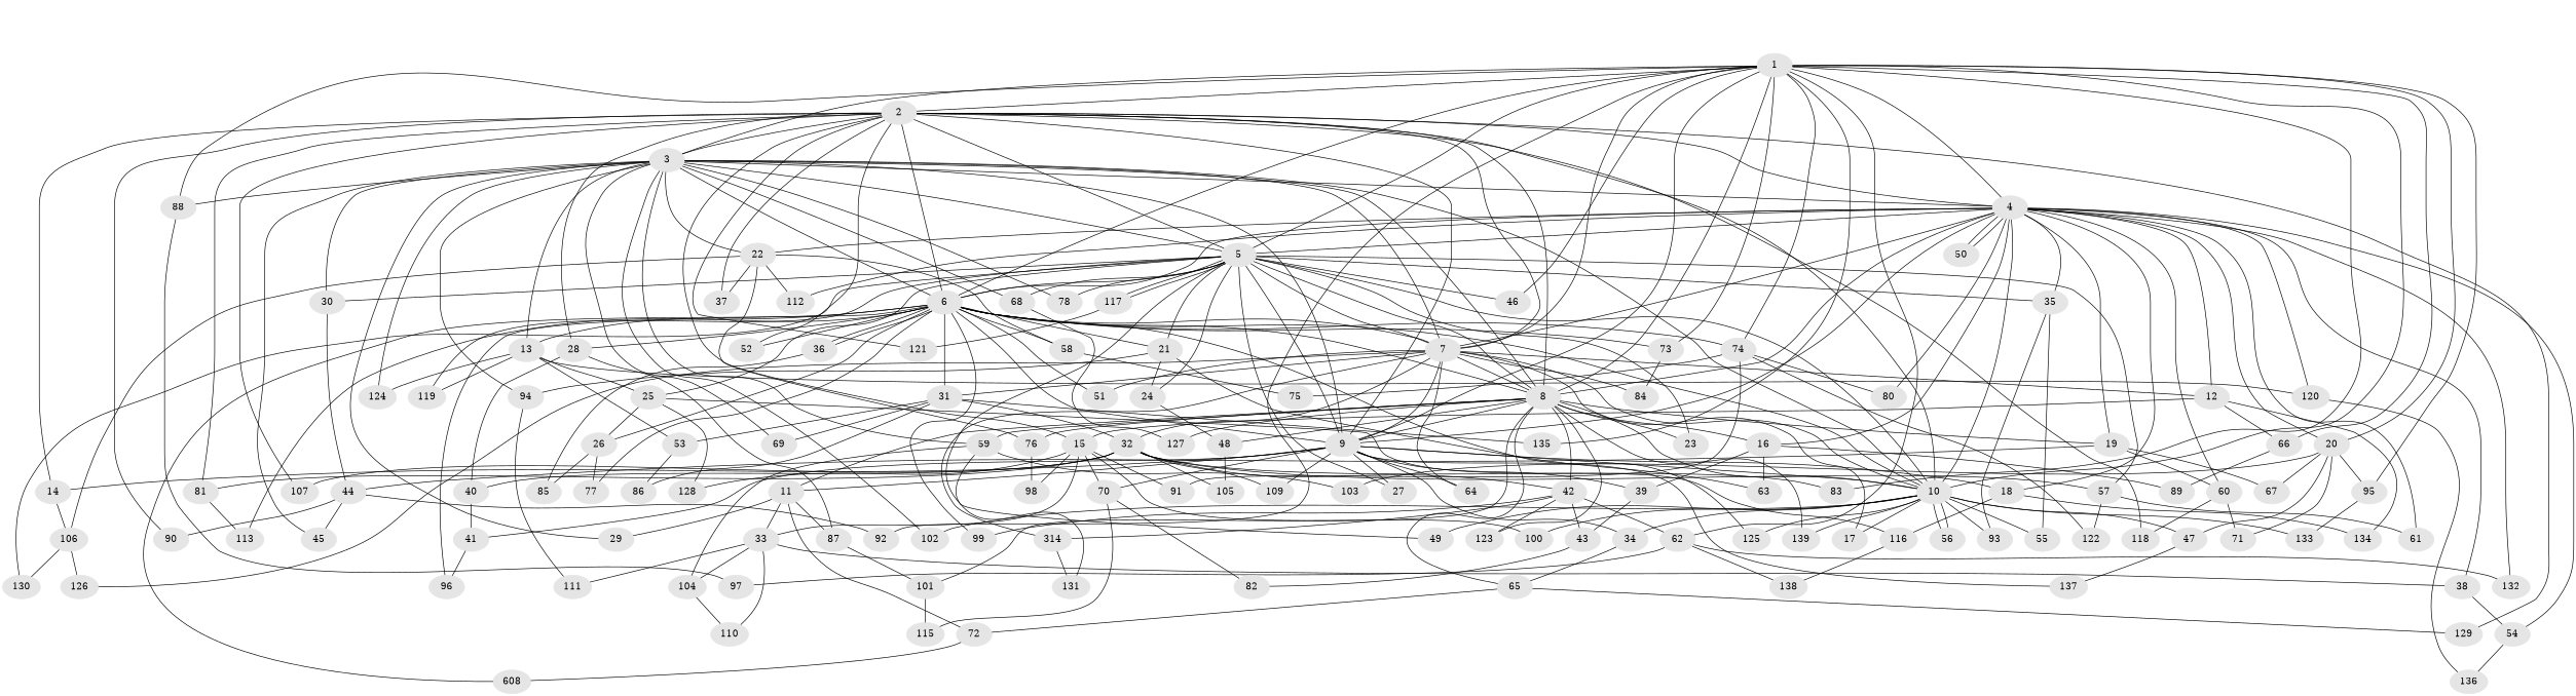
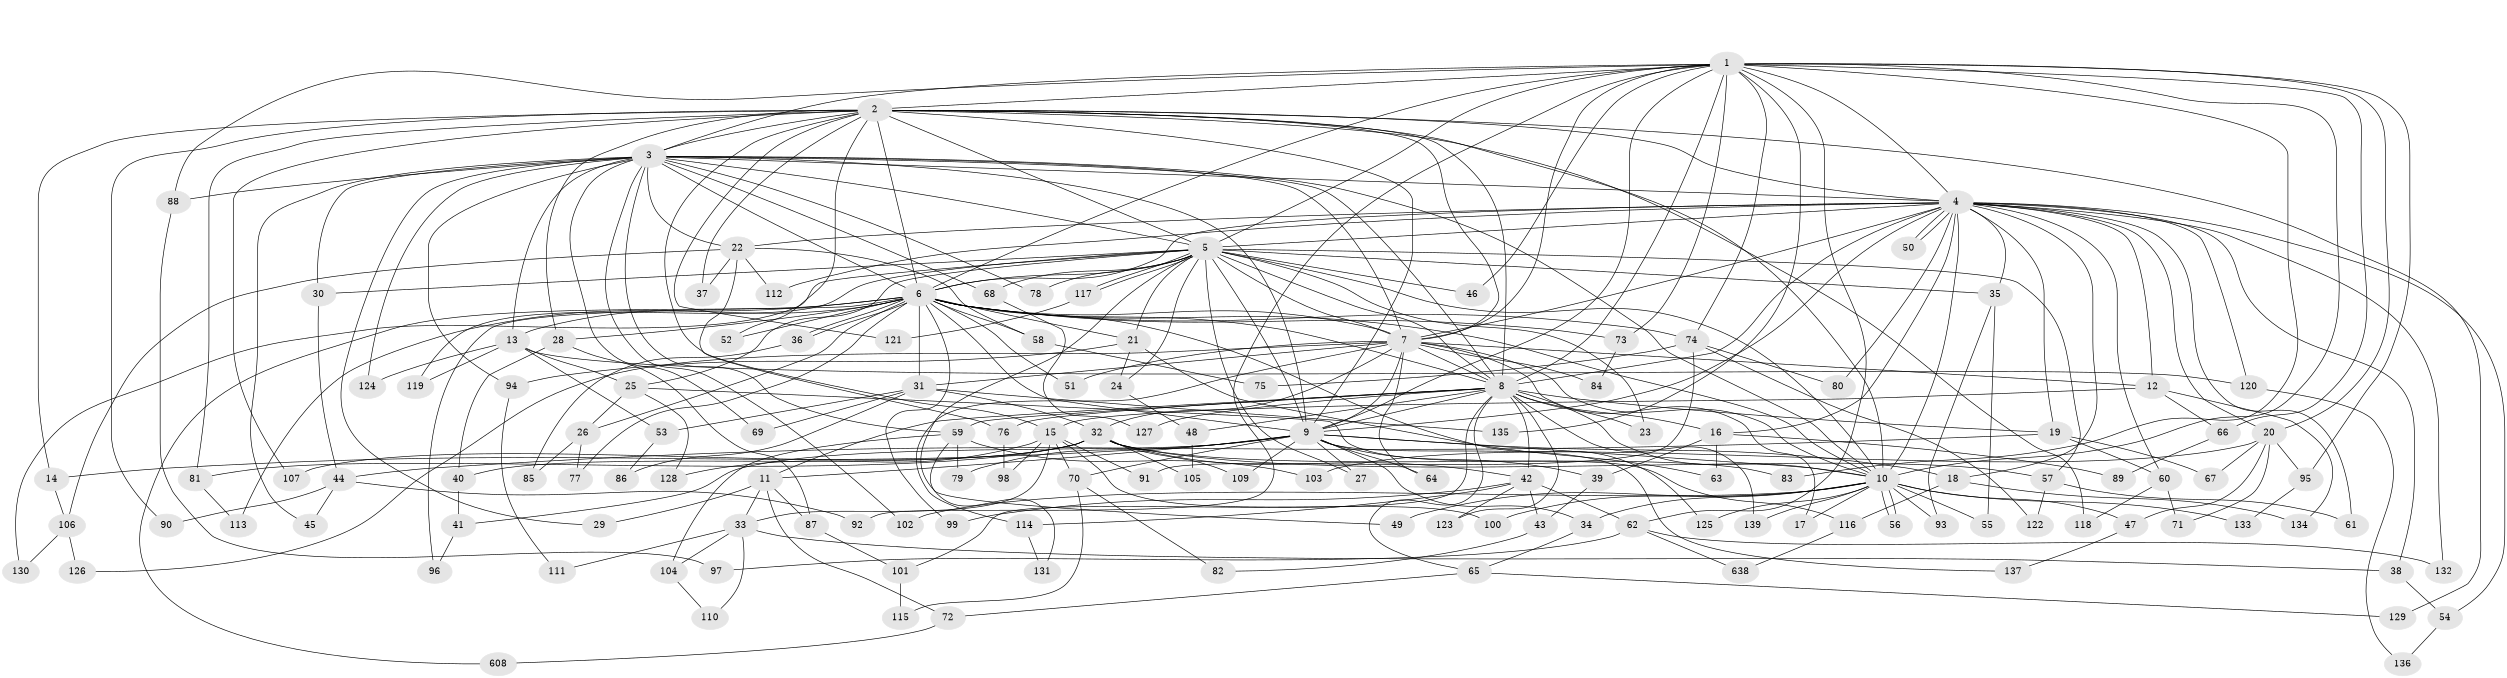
  graph {
    node [color=gray90 style=filled]
    1
    2
    3
    4
    5
    6
    7
    8
    9
    10
    20
    46
    62
    66
    73
    74
    83
    88
    92
    95
    135
    14
    15
    28
    37
    52
    81
    90
    107
    118
    121
    129
    13
    22
    29
    30
    45
    59
    68
    69
    78
    94
    102
    124
    12
    16
    18
    19
    35
    38
    50
    54
    60
    61
    80
    112
    120
    132
    21
    23
    24
    25
    27
    49
    57
    117
    119
    130
    26
    31
    36
    51
    58
    77
    96
    99
    n77 [label=608]
    113
    125
    17
    32
    64
    84
-   114 [label=314]
+   114
    126
    11
    42
    48
    65
    76
    101
    123
    127
    139
    34
    39
    41
    70
+   79
    109
    137
    47
    55
    56
    93
    100
    133
    67
    71
    103
    97
-   138
+   138 [label=638]
    89
    91
    122
    75
    106
    33
    98
    128
    87
    40
    53
    44
    104
    131
    111
    134
    63
    116
    136
    85
    86
    105
    72
    43
    115
    82
    110
    1 -- 2
    1 -- 3
    1 -- 4
    1 -- 5
    1 -- 6
    1 -- 7
    1 -- 8
    1 -- 9
    1 -- 10
    1 -- 20
    1 -- 46
    1 -- 62
    1 -- 66
    1 -- 73
    1 -- 74
    1 -- 83
    1 -- 88
    1 -- 92
    1 -- 95
    1 -- 135
    2 -- 3
    2 -- 4
    2 -- 5
    2 -- 6
    2 -- 7
    2 -- 8
    2 -- 9
    2 -- 10
    2 -- 14
    2 -- 15
    2 -- 28
    2 -- 37
    2 -- 52
    2 -- 81
    2 -- 90
    2 -- 107
    2 -- 118
    2 -- 121
    2 -- 129
    3 -- 4
    3 -- 5
    3 -- 6
    3 -- 7
    3 -- 8
    3 -- 9
    3 -- 10
    3 -- 88
    3 -- 13
    3 -- 22
    3 -- 29
    3 -- 30
    3 -- 45
    3 -- 59
    3 -- 68
    3 -- 69
    3 -- 78
    3 -- 94
    3 -- 102
    3 -- 124
    4 -- 5
    4 -- 6
    4 -- 7
    4 -- 8
    4 -- 9
    4 -- 10
    4 -- 20
    4 -- 22
    4 -- 12
    4 -- 16
    4 -- 18
    4 -- 19
    4 -- 35
    4 -- 38
    4 -- 50
    4 -- 50
    4 -- 54
    4 -- 60
    4 -- 61
    4 -- 80
    4 -- 112
    4 -- 120
    4 -- 132
    5 -- 6
    5 -- 7
    5 -- 8
    5 -- 9
    5 -- 10
    5 -- 46
    5 -- 30
    5 -- 68
    5 -- 78
    5 -- 35
    5 -- 21
    5 -- 23
    5 -- 24
    5 -- 25
    5 -- 27
    5 -- 49
    5 -- 57
    5 -- 117
    5 -- 117
    5 -- 119
    5 -- 130
    6 -- 7
    6 -- 8
    6 -- 9
    6 -- 10
    6 -- 73
    6 -- 74
    6 -- 28
    6 -- 52
    6 -- 13
    6 -- 21
    6 -- 26
    6 -- 31
    6 -- 36
    6 -- 36
    6 -- 51
    6 -- 58
    6 -- 77
    6 -- 96
    6 -- 99
    6 -- n77
    6 -- 113
    6 -- 125
    7 -- 8
    7 -- 9
    7 -- 10
    7 -- 12
    7 -- 31
    7 -- 51
    7 -- 17
    7 -- 32
    7 -- 64
    7 -- 84
    7 -- 114
    7 -- 126
    8 -- 9
    8 -- 10
    8 -- 59
    8 -- 16
    8 -- 19
    8 -- 23
    8 -- 11
    8 -- 42
    8 -- 48
    8 -- 65
    8 -- 76
    8 -- 101
    8 -- 123
    8 -- 127
    8 -- 139
    9 -- 10
    9 -- 14
    9 -- 18
    9 -- 27
    9 -- 64
    9 -- 11
    9 -- 34
    9 -- 39
    9 -- 41
    9 -- 70
+   9 -- 79
    9 -- 109
    9 -- 137
    10 -- 102
    10 -- 49
    10 -- 125
    10 -- 17
    10 -- 139
    10 -- 34
    10 -- 47
    10 -- 55
    10 -- 56
    10 -- 56
    10 -- 93
    10 -- 100
    10 -- 133
    20 -- 95
    20 -- 47
    20 -- 67
    20 -- 71
    20 -- 103
    62 -- 132
    62 -- 97
    62 -- 138
    66 -- 89
    73 -- 84
    74 -- 80
    74 -- 91
    74 -- 122
    74 -- 75
    88 -- 97
    95 -- 133
    14 -- 106
    15 -- 70
    15 -- 100
    15 -- 91
    15 -- 33
    15 -- 98
    15 -- 128
    28 -- 87
    28 -- 40
    81 -- 113
    13 -- 124
    13 -- 120
    13 -- 25
    13 -- 119
    13 -- 53
    22 -- 37
    22 -- 112
    22 -- 58
    22 -- 76
    22 -- 106
    30 -- 44
+   59 -- 79
    59 -- 103
    59 -- 104
    59 -- 131
    68 -- 127
    94 -- 111
    12 -- 66
    12 -- 15
    12 -- 134
    16 -- 39
    16 -- 89
    16 -- 63
    18 -- 134
    18 -- 116
    19 -- 60
    19 -- 67
    19 -- 44
    35 -- 55
    35 -- 93
    38 -- 54
    54 -- 136
    60 -- 118
    60 -- 71
    120 -- 136
    21 -- 94
    21 -- 24
    21 -- 63
    24 -- 48
    25 -- 26
    25 -- 128
    25 -- 116
    57 -- 61
    57 -- 122
    117 -- 121
    26 -- 77
    26 -- 85
    31 -- 135
    31 -- 69
    31 -- 32
    31 -- 53
    31 -- 86
    36 -- 85
    58 -- 75
    32 -- 83
    32 -- 81
    32 -- 107
    32 -- 57
    32 -- 42
    32 -- 109
    32 -- 40
    32 -- 105
    114 -- 131
    11 -- 29
    11 -- 33
    11 -- 87
    11 -- 72
    42 -- 62
    42 -- 99
    42 -- 114
    42 -- 123
    42 -- 43
    48 -- 105
    65 -- 129
    65 -- 72
    76 -- 98
    101 -- 115
    34 -- 65
    39 -- 43
    41 -- 96
    70 -- 115
    70 -- 82
    47 -- 137
    106 -- 130
    106 -- 126
    33 -- 38
    33 -- 104
    33 -- 111
    33 -- 110
    87 -- 101
    40 -- 41
    53 -- 86
    44 -- 92
    44 -- 90
    44 -- 45
    104 -- 110
    116 -- 138
    72 -- n77
    43 -- 82
  }
